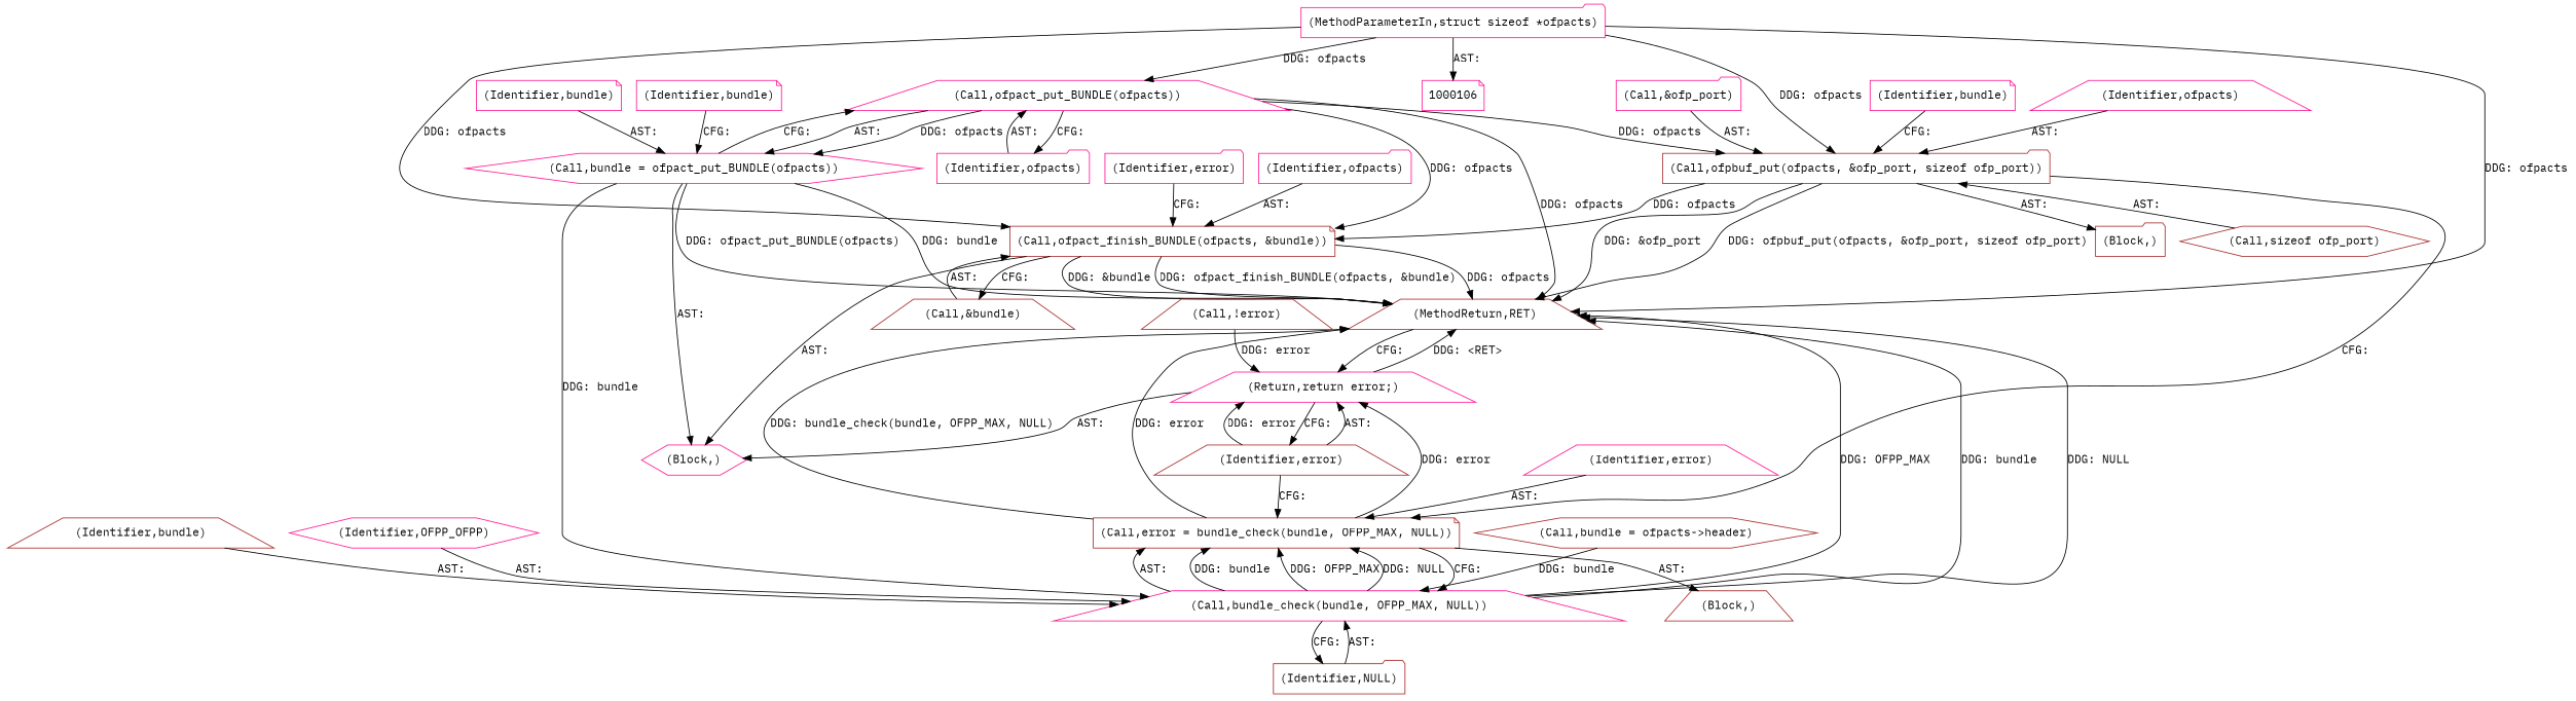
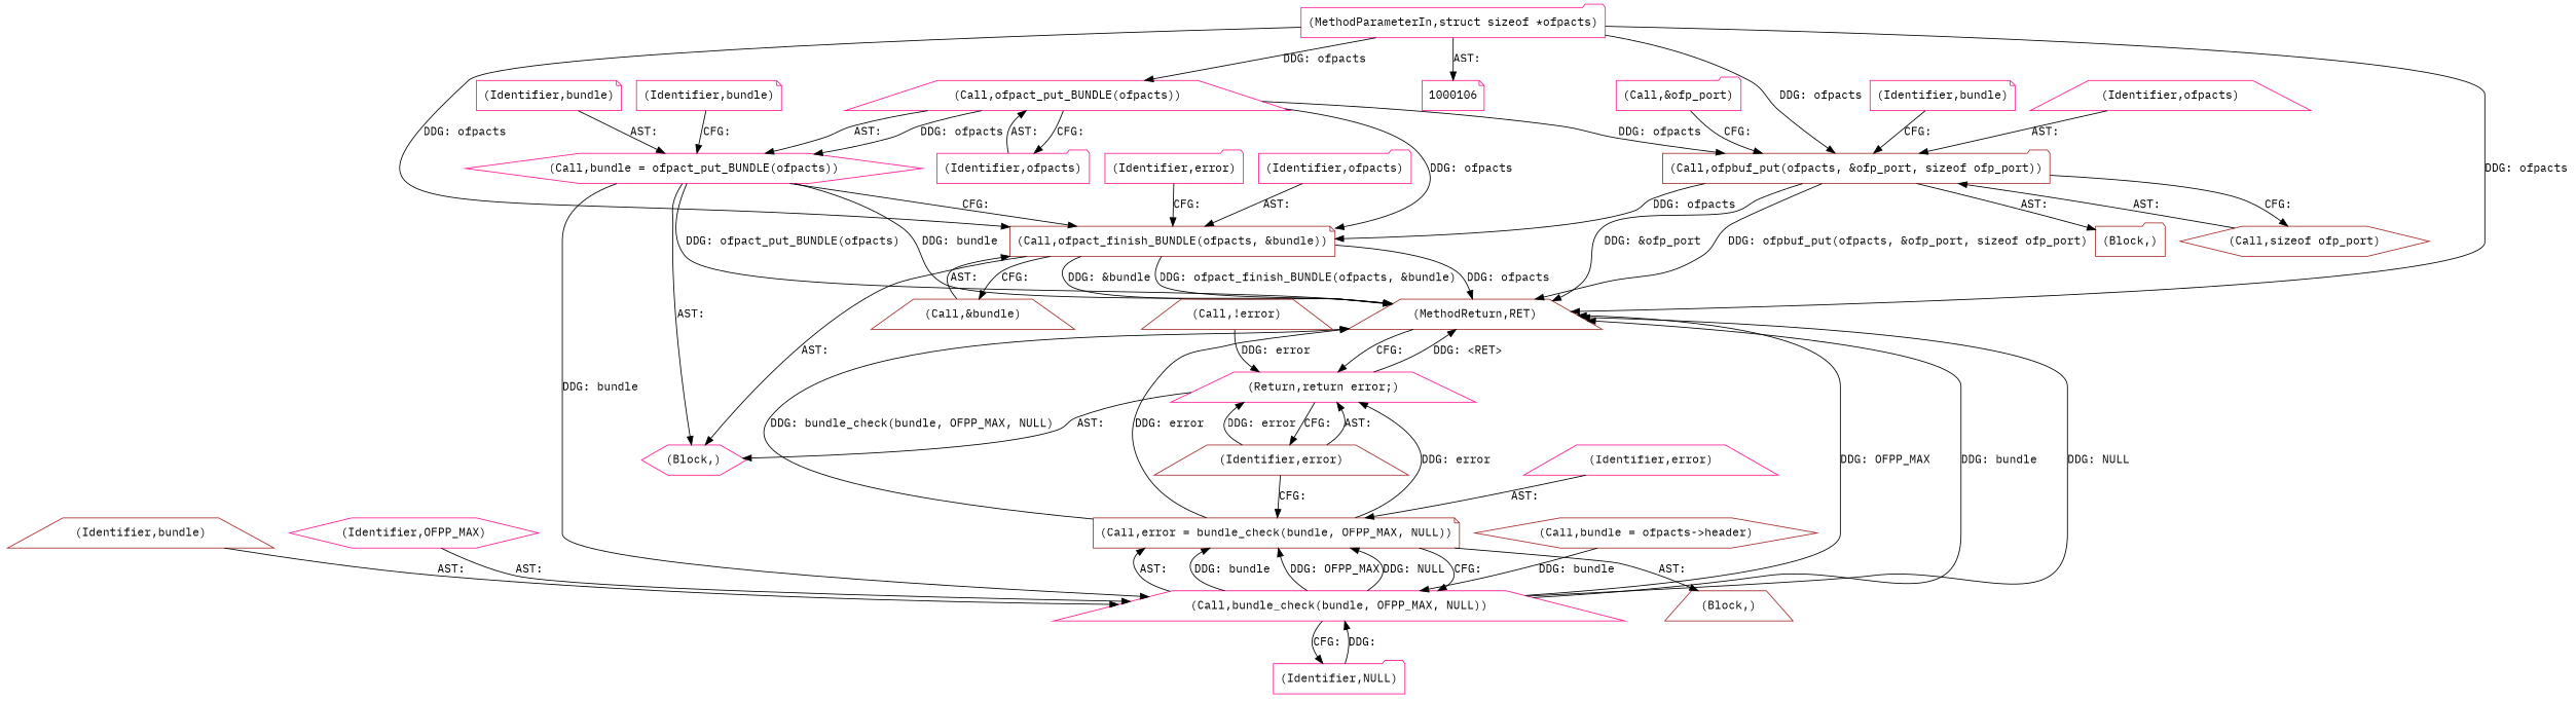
  digraph {
    fontname="IBM Plex Mono"
    node [color=deeppink fontname="IBM Plex Mono" shape=trapezium]
    edge [fontname="IBM Plex Mono"]
    n1 [label="(Call,ofpact_put_BUNDLE(ofpacts))"]
    n2 [label="(Call,bundle = ofpact_put_BUNDLE(ofpacts))" shape=hexagon]
    n3 [color=brown label="(Call,ofpbuf_put(ofpacts, &ofp_port, sizeof ofp_port))" shape=folder]
    n4 [color=brown label="(Call,ofpact_finish_BUNDLE(ofpacts, &bundle))" shape=note]
    n5 [label="(Identifier,ofpacts)" shape=folder]
    n6 [color=brown label="(MethodReturn,RET)"]
    n7 [label="(Call,bundle_check(bundle, OFPP_MAX, NULL))"]
    n8 [label="(Block,)" shape=hexagon]
    n9 [color=brown label="(Call,sizeof ofp_port)" shape=hexagon]
    n10 [color=brown label="(Block,)" shape=folder]
    n11 [color=brown label="(Call,&bundle)"]
    n12 [label="(Return,return error;)"]
    n13 [label="(MethodParameterIn,struct sizeof *ofpacts)" shape=folder]
    n14 [label=1000106 shape=note]
    n15 [color=brown label="(Call,error = bundle_check(bundle, OFPP_MAX, NULL))" shape=note]
-   n16 [color=brown label="(Identifier,NULL)" shape=folder]
+   n16 [label="(Identifier,NULL)" shape=folder]
    n17 [color=brown label="(Block,)"]
    n18 [color=brown label="(Identifier,error)"]
    n19 [label="(Identifier,bundle)" shape=note]
    n20 [label="(Identifier,ofpacts)"]
    n21 [color=brown label="(Call,bundle = ofpacts->header)" shape=hexagon]
    n22 [label="(Identifier,error)" shape=folder]
    n23 [color=brown label="(Identifier,bundle)"]
    n24 [label="(Identifier,bundle)" shape=note]
-   n25 [label="(Identifier,OFPP_OFPP)" shape=hexagon]
+   n25 [label="(Identifier,OFPP_MAX)" shape=hexagon]
    n26 [label="(Identifier,bundle)" shape=note]
    n27 [label="(Identifier,error)"]
    n28 [color=brown label="(Call,!error)"]
    n29 [label="(Identifier,ofpacts)" shape=folder]
    n30 [label="(Call,&ofp_port)" shape=folder]
    n1 -> n2 [label="AST: "]
    n1 -> n2 [label="DDG: ofpacts"]
    n1 -> n3 [label="DDG: ofpacts"]
    n1 -> n4 [label="DDG: ofpacts"]
    n1 -> n5 [label="CFG: "]
-   n1 -> n6 [label="DDG: ofpacts"]
-   n2 -> n1 [label="CFG: "]
+   n2 -> n4 [label="CFG: "]
    n2 -> n6 [label="DDG: ofpact_put_BUNDLE(ofpacts)"]
    n2 -> n6 [label="DDG: bundle"]
    n2 -> n7 [label="DDG: bundle"]
    n2 -> n8 [label="AST: "]
    n3 -> n4 [label="DDG: ofpacts"]
    n3 -> n6 [label="DDG: &ofp_port"]
    n3 -> n6 [label="DDG: ofpbuf_put(ofpacts, &ofp_port, sizeof ofp_port)"]
-   n3 -> n15 [label="CFG: "]
+   n3 -> n9 [label="CFG: "]
    n3 -> n10 [label="AST: "]
    n4 -> n6 [label="DDG: ofpact_finish_BUNDLE(ofpacts, &bundle)"]
    n4 -> n6 [label="DDG: ofpacts"]
    n4 -> n6 [label="DDG: &bundle"]
    n4 -> n8 [label="AST: "]
    n4 -> n11 [label="CFG: "]
    n5 -> n1 [label="AST: "]
    n6 -> n12 [label="CFG: "]
    n7 -> n6 [label="DDG: OFPP_MAX"]
    n7 -> n6 [label="DDG: bundle"]
    n7 -> n6 [label="DDG: NULL"]
    n7 -> n15 [label="AST: "]
    n7 -> n15 [label="DDG: bundle"]
    n7 -> n15 [label="DDG: OFPP_MAX"]
    n7 -> n15 [label="DDG: NULL"]
    n7 -> n16 [label="CFG: "]
    n9 -> n3 [label="AST: "]
    n11 -> n4 [label="AST: "]
    n12 -> n6 [label="DDG: <RET>"]
    n12 -> n8 [label="AST: "]
    n12 -> n18 [label="CFG: "]
    n13 -> n1 [label="DDG: ofpacts"]
    n13 -> n3 [label="DDG: ofpacts"]
    n13 -> n4 [label="DDG: ofpacts"]
    n13 -> n6 [label="DDG: ofpacts"]
    n13 -> n14 [label="AST: "]
    n15 -> n6 [label="DDG: bundle_check(bundle, OFPP_MAX, NULL)"]
    n15 -> n6 [label="DDG: error"]
    n15 -> n7 [label="CFG: "]
    n15 -> n12 [label="DDG: error"]
    n15 -> n17 [label="AST: "]
-   n16 -> n7 [label="AST: "]
+   n16 -> n7 [label="DDG: "]
    n18 -> n12 [label="AST: "]
    n18 -> n12 [label="DDG: error"]
    n18 -> n15 [label="CFG: "]
    n19 -> n3 [label="CFG: "]
    n20 -> n3 [label="AST: "]
    n21 -> n7 [label="DDG: bundle"]
    n22 -> n4 [label="CFG: "]
    n23 -> n7 [label="AST: "]
    n24 -> n2 [label="AST: "]
    n25 -> n7 [label="AST: "]
    n26 -> n2 [label="CFG: "]
    n27 -> n15 [label="AST: "]
    n28 -> n12 [label="DDG: error"]
    n29 -> n4 [label="AST: "]
-   n30 -> n3 [label="AST: "]
+   n30 -> n3 [label="CFG: "]
  }
